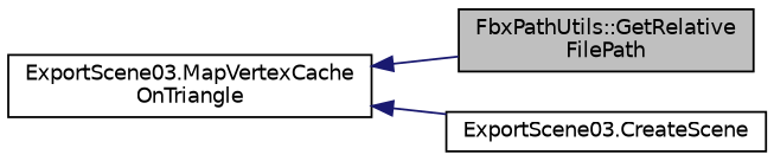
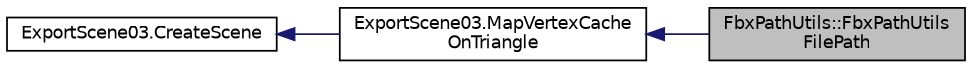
  digraph {
    rankdir=LR
    node [color=black fillcolor=white fontname=Helvetica fontsize=10 shape=record style=filled]
    edge [color=midnightblue dir=back fontname=Helvetica fontsize=10 labelfontname=Helvetica labelfontsize=10 style=solid]
-   n1 [fillcolor=grey75 fontcolor=black height=0.2 label="FbxPathUtils::GetRelative\lFilePath" width=0.4]
+   n1 [fillcolor=grey75 fontcolor=black height=0.2 label="FbxPathUtils::FbxPathUtils\lFilePath" width=0.4]
    n2 [height=0.2 label="ExportScene03.MapVertexCache\lOnTriangle" width=0.4]
    n3 [height=0.2 label="ExportScene03.CreateScene" width=0.4]
    n2 -> n1
-   n2 -> n3
+   n3 -> n2
  }
